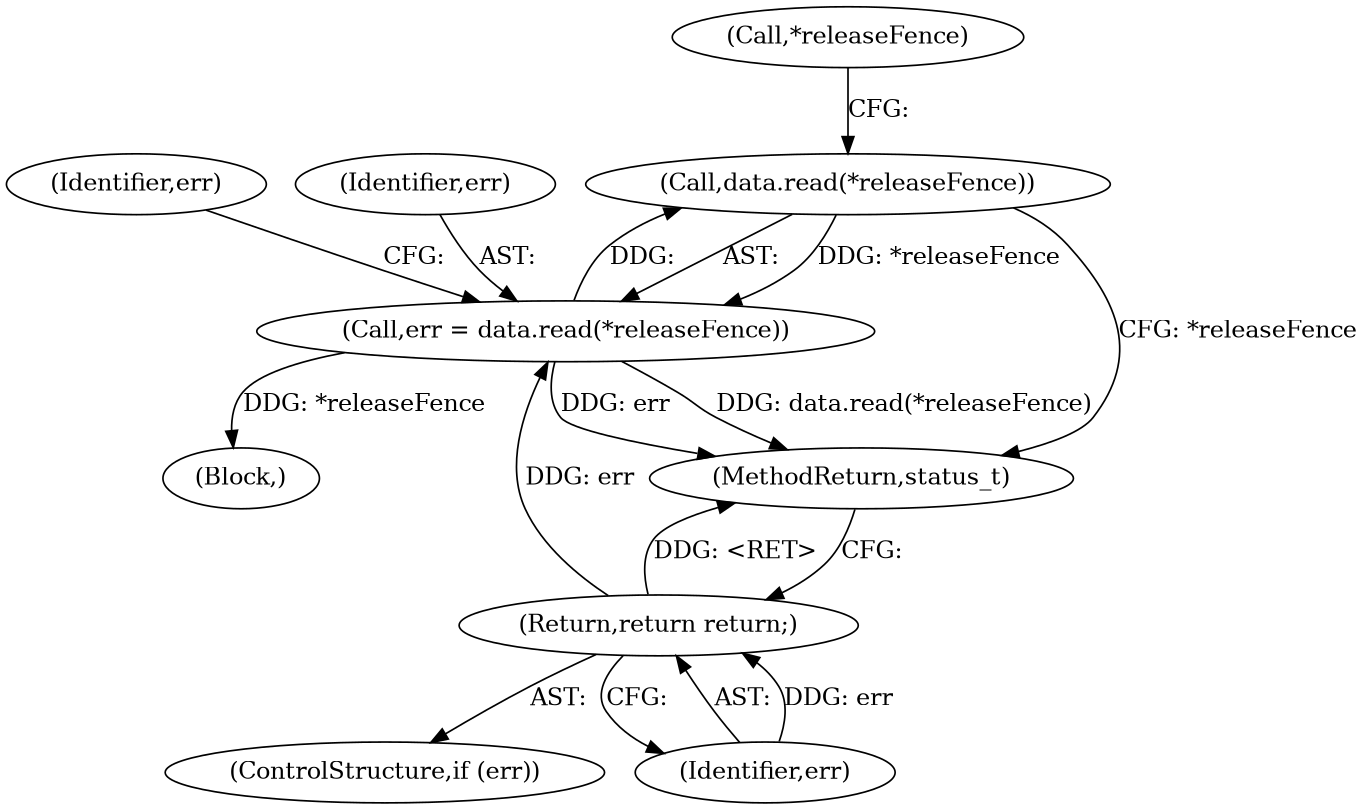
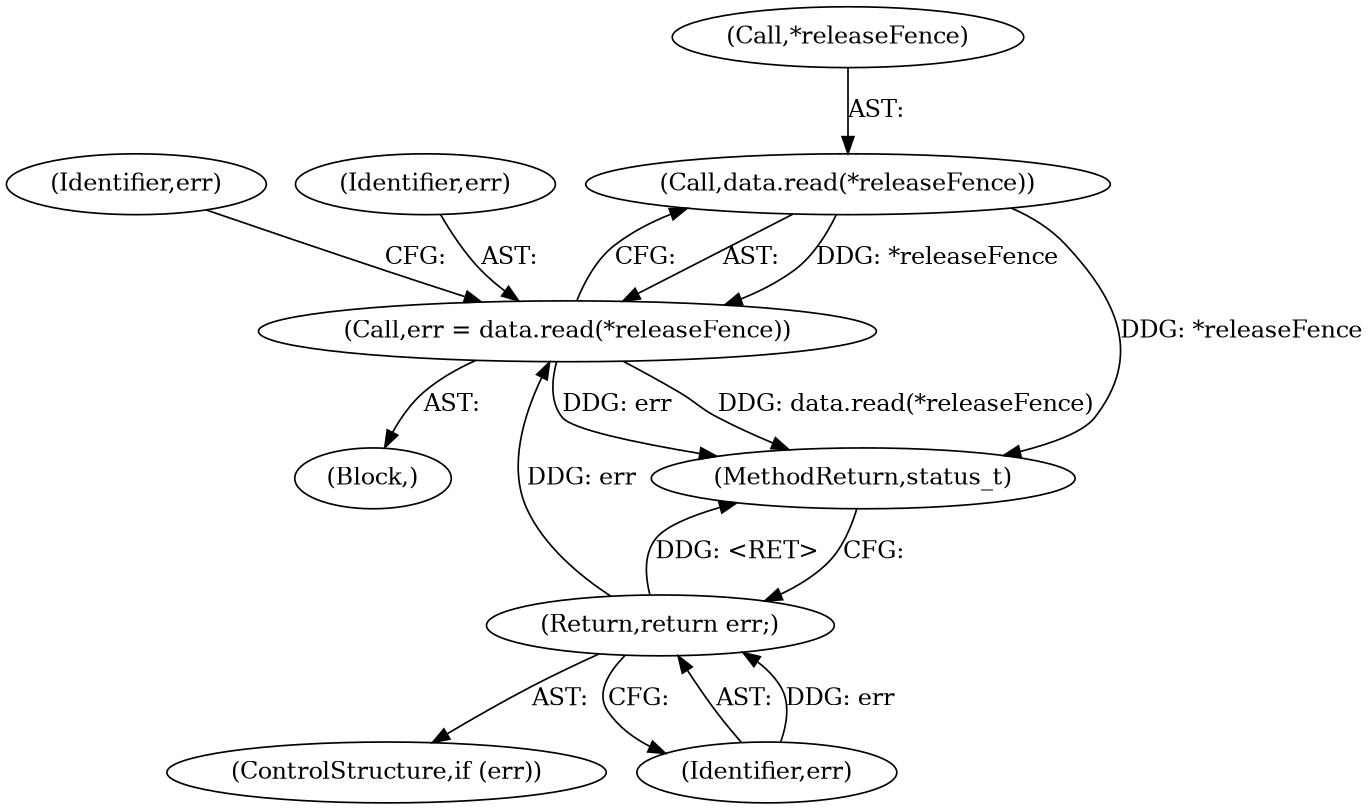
  digraph {
    n1 [label="(Call,data.read(*releaseFence))"]
    n2 [label="(Call,err = data.read(*releaseFence))"]
    n3 [label="(MethodReturn,status_t)"]
    n4 [label="(Block,)"]
    n5 [label="(Call,*releaseFence)"]
-   n6 [label="(Return,return return;)"]
+   n6 [label="(Return,return err;)"]
    n7 [label="(ControlStructure,if (err))"]
    n8 [label="(Identifier,err)"]
    n9 [label="(Identifier,err)"]
    n10 [label="(Identifier,err)"]
    n1 -> n2 [label="AST: "]
    n1 -> n2 [label="DDG: *releaseFence"]
-   n1 -> n3 [label="CFG: *releaseFence"]
-   n2 -> n1 [label="DDG: "]
+   n1 -> n3 [label="DDG: *releaseFence"]
+   n2 -> n1 [label="CFG: "]
    n2 -> n3 [label="DDG: data.read(*releaseFence)"]
    n2 -> n3 [label="DDG: err"]
-   n2 -> n4 [label="DDG: *releaseFence"]
+   n2 -> n4 [label="AST: "]
    n3 -> n6 [label="CFG: "]
-   n5 -> n1 [label="CFG: "]
+   n5 -> n1 [label="AST: "]
    n6 -> n2 [label="DDG: err"]
    n6 -> n3 [label="DDG: <RET>"]
    n6 -> n7 [label="AST: "]
    n6 -> n8 [label="CFG: "]
    n8 -> n6 [label="AST: "]
    n8 -> n6 [label="DDG: err"]
    n9 -> n2 [label="CFG: "]
    n10 -> n2 [label="AST: "]
  }
